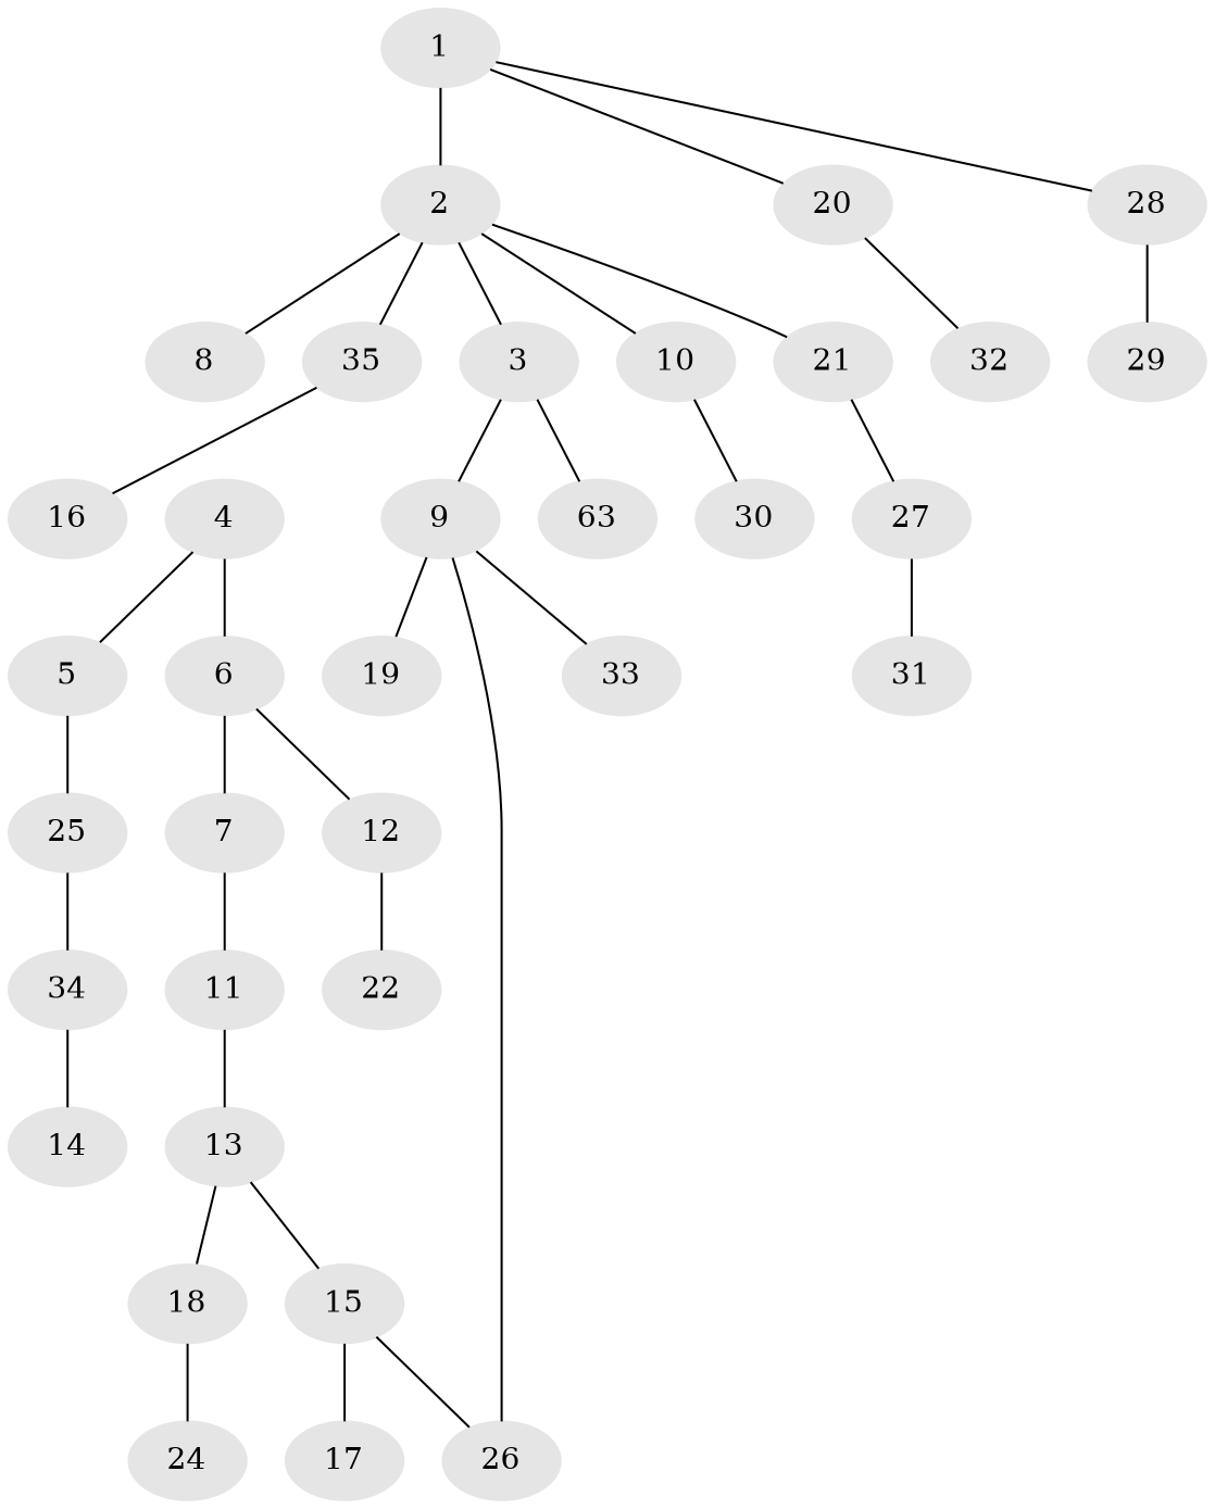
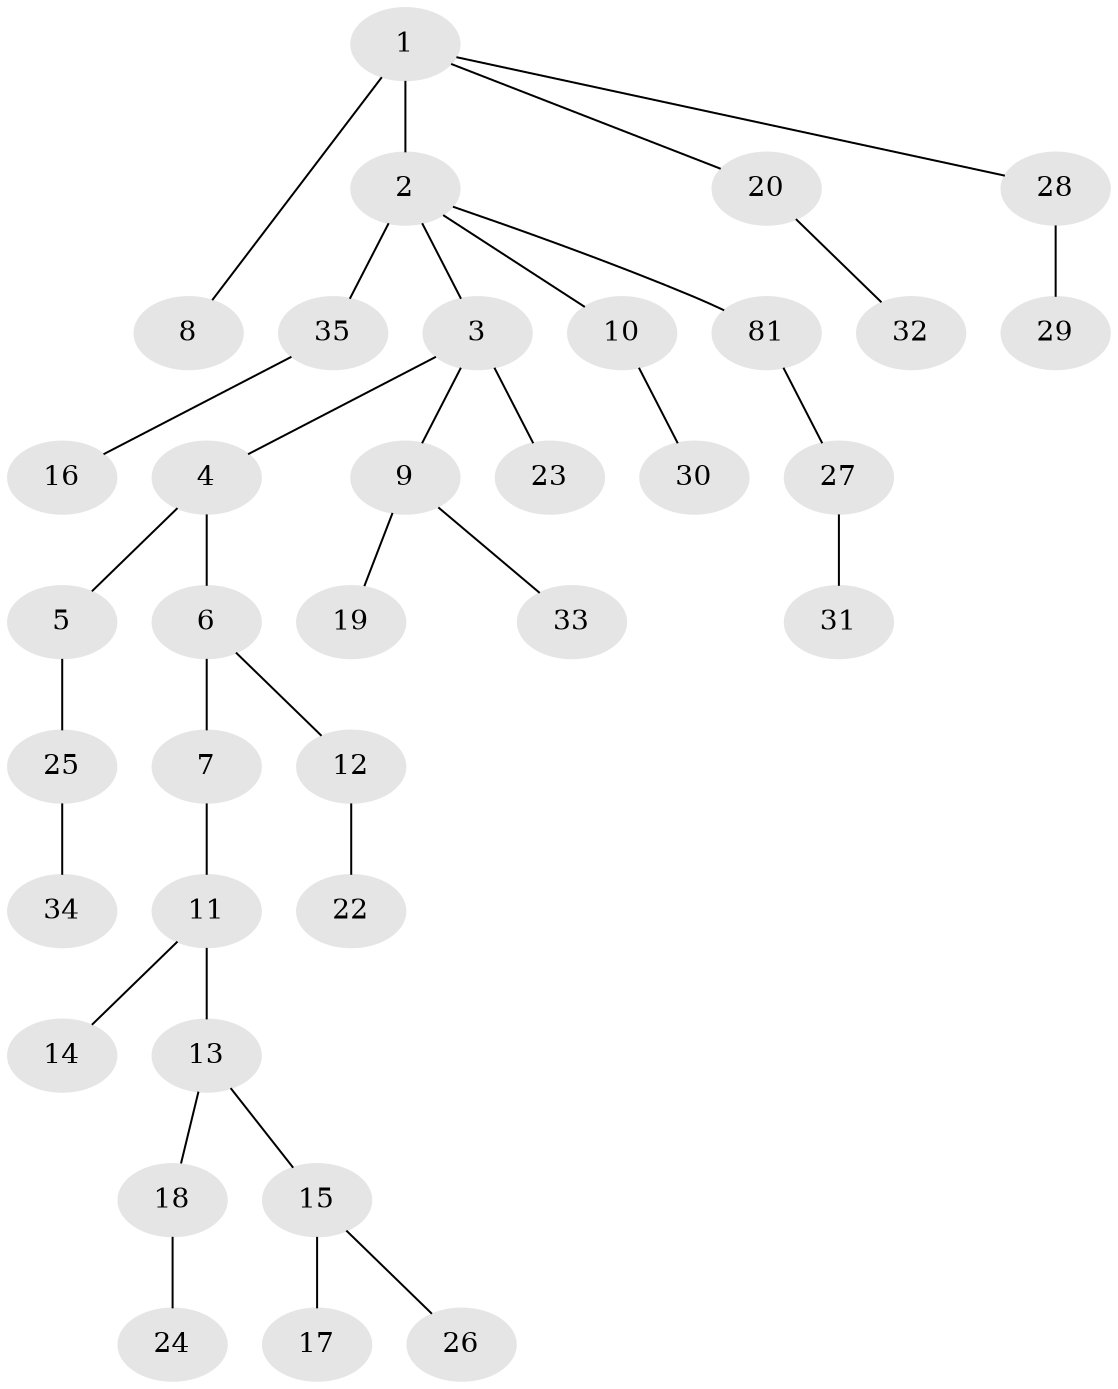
  graph {
    node [color=gray90 style=filled]
    edge [weight=1.0]
    1
    2
    8
    20
    28
    3
    10
-   21
+   21 [label=81]
    35
    32
    29
    4
    9
-   23 [label=63]
+   23
    30
    27
    16
    5
    6
    19
    26
    33
    25
    7
    12
    34
    11
    22
    13
    14
    15
    18
    17
    24
    31
    1 -- 2
-   2 -- 8 [weight=2.0]
+   1 -- 8 [weight=2.0]
    1 -- 20
    1 -- 28
    2 -- 3
    2 -- 10
    2 -- 21
    2 -- 35
    20 -- 32
    28 -- 29 [weight=2.0]
+   3 -- 4
    3 -- 9
    3 -- 23
    10 -- 30
    21 -- 27
    35 -- 16
    4 -- 5 [weight=2.0]
    4 -- 6
    9 -- 19
-   9 -- 26
    9 -- 33 [weight=2.0]
    27 -- 31
    5 -- 25
    6 -- 7
    6 -- 12
    25 -- 34 [weight=2.0]
    7 -- 11
    12 -- 22
    11 -- 13
-   34 -- 14
+   11 -- 14
    13 -- 15
    13 -- 18
    15 -- 26
    15 -- 17
    18 -- 24
  }
